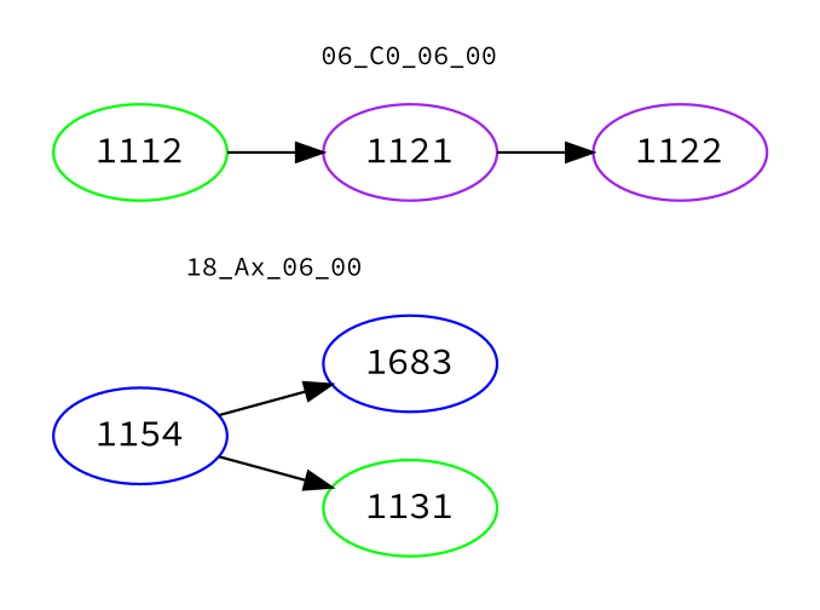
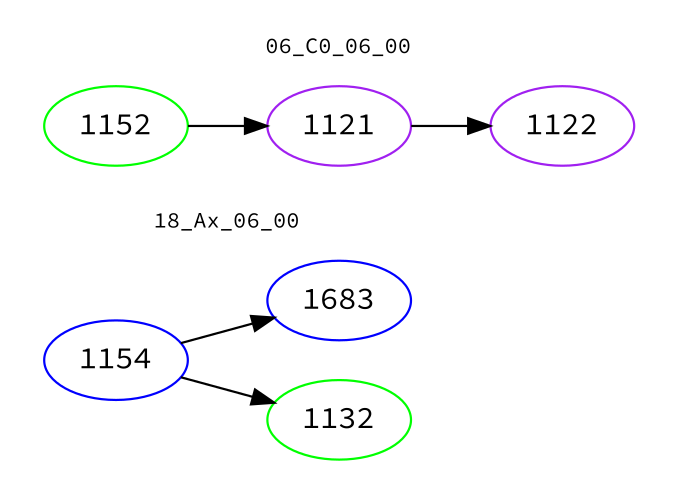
  digraph {
    fontname="Source Code Pro"
    rankdir=LR
    node [color=blue fontname="Source Code Pro"]
    edge [color=black fontname="Source Code Pro"]
    n1 [label=1154]
-   n2 [color=green label=1131]
+   n2 [color=green label=1132]
    n3 [label=1683]
    n4 [color=purple label=1121]
-   n5 [color=green label=1112]
+   n5 [color=green label=1152]
    n6 [color=purple label=1122]
    subgraph cluster_1 {
      color=white
      fontsize=10
      label="18_Ax_06_00"
      n1
      n2
      n3
    }
    subgraph cluster_2 {
      color=white
      fontsize=10
      label="06_C0_06_00"
      n4
      n5
      n6
    }
    n1 -> n2
    n1 -> n3
    n4 -> n6
    n5 -> n4
  }
